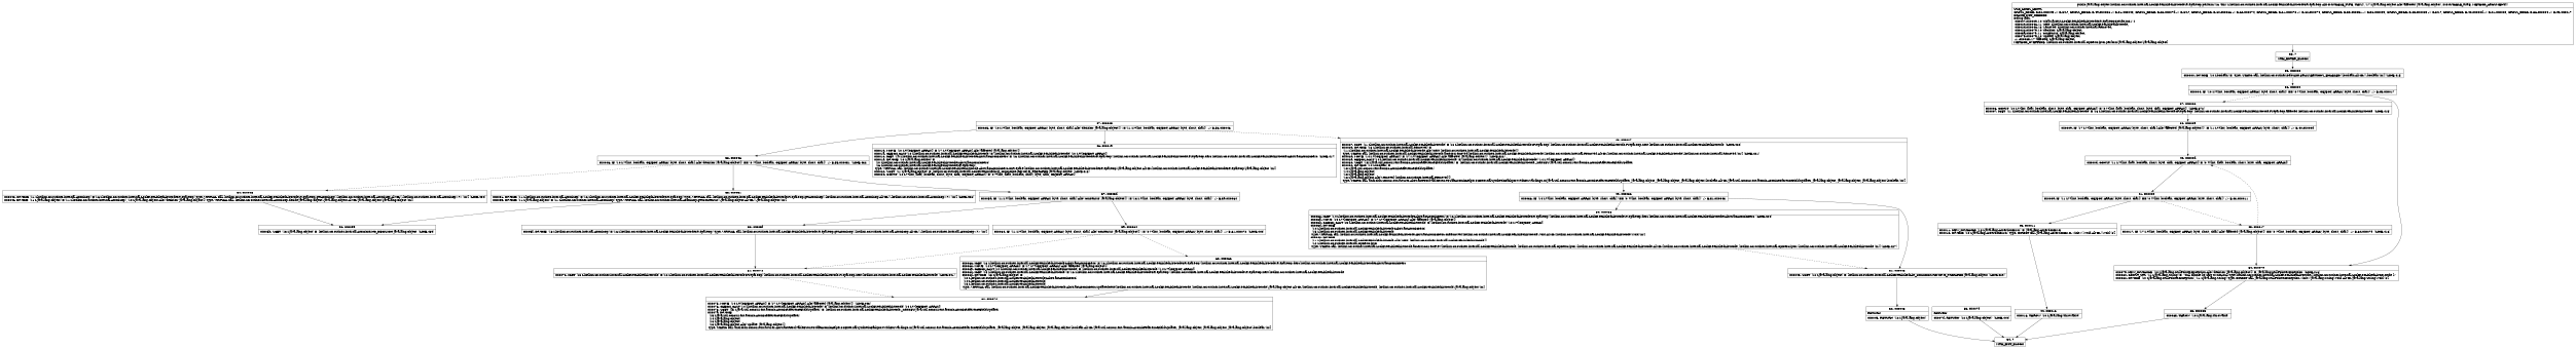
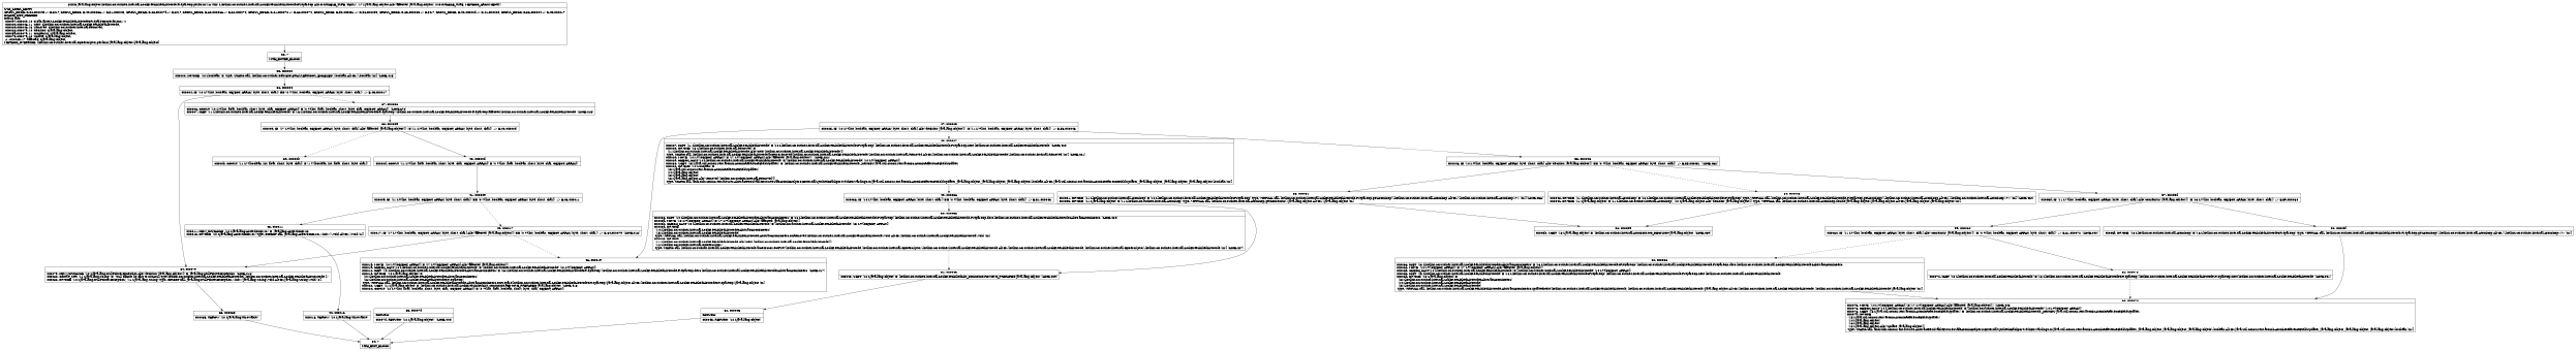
  digraph {
    node [shape=record]
    n1 [label="{33\:\ ?|MTH_ENTER_BLOCK\l}"]
    n2 [label="{35\:\ 0x0000|0x0000: INVOKE  (r0 I:boolean) =  type: STATIC call: kotlinx.coroutines.DebugKt.getASSERTIONS_ENABLED():boolean A[MD:():boolean (m)] (LINE:415)\l}"]
    n3 [label="{36\:\ 0x0004|0x0004: IF  (r0 I:??[int, boolean, OBJECT, ARRAY, byte, short, char]) == (0 ??[int, boolean, OBJECT, ARRAY, byte, short, char])  \-\> B:45:0x0017 \l}"]
    n4 [label="{37\:\ 0x0006|0x0006: CONST  (r0 I:??[int, float, boolean, short, byte, char, OBJECT, ARRAY]) = (0 ??[int, float, boolean, short, byte, char, OBJECT, ARRAY])  (LINE:672)\l0x0007: IGET  (r1 I:kotlinx.coroutines.internal.LockFreeLinkedListNode) = (r6 I:kotlinx.coroutines.internal.LockFreeLinkedListNode$PrepareOp) kotlinx.coroutines.internal.LockFreeLinkedListNode.PrepareOp.affected kotlinx.coroutines.internal.LockFreeLinkedListNode  (LINE:415)\l}"]
    n5 [label="{64\:\ 0x007e|0x007e: NEW_INSTANCE  (r0 I:java.lang.NullPointerException A[D('decision' java.lang.Object)]) =  java.lang.NullPointerException  (LINE:416)\l0x0080: CONST_STR  (r1 I:java.lang.String) =  \"null cannot be cast to non\-null type kotlinx.coroutines.internal.LockFreeLinkedListNode\{ kotlinx.coroutines.internal.LockFreeLinkedListKt.Node \}\" \l0x0082: INVOKE  (r0 I:java.lang.NullPointerException), (r1 I:java.lang.String) type: DIRECT call: java.lang.NullPointerException.\<init\>(java.lang.String):void A[MD:(java.lang.String):void (c)]\l}"]
    n6 [label="{38\:\ 0x0009|0x0009: IF  (r7 I:??[int, boolean, OBJECT, ARRAY, byte, short, char] A[D('affected' java.lang.Object)]) != (r1 I:??[int, boolean, OBJECT, ARRAY, byte, short, char])  \-\> B:40:0x000d \l}"]
    n7 [label="{45\:\ 0x0017|0x0017: IF  (r7 I:??[int, boolean, OBJECT, ARRAY, byte, short, char] A[D('affected' java.lang.Object)]) == (0 ??[int, boolean, OBJECT, ARRAY, byte, short, char])  \-\> B:64:0x007e  (LINE:416)\l}"]
    n8 [label="{46\:\ 0x0019|0x0019: MOVE  (r0 I:??[OBJECT, ARRAY]) = (r7 I:??[OBJECT, ARRAY] A[D('affected' java.lang.Object)]) \l0x001a: CHECK_CAST (r0 I:kotlinx.coroutines.internal.LockFreeLinkedListNode) = (kotlinx.coroutines.internal.LockFreeLinkedListNode) (r0 I:??[OBJECT, ARRAY]) \l0x001c: IGET  (r0 I:kotlinx.coroutines.internal.LockFreeLinkedListNode$AbstractAtomicDesc) = (r6 I:kotlinx.coroutines.internal.LockFreeLinkedListNode$PrepareOp) kotlinx.coroutines.internal.LockFreeLinkedListNode.PrepareOp.desc kotlinx.coroutines.internal.LockFreeLinkedListNode$AbstractAtomicDesc  (LINE:417)\l0x001e: INVOKE  (r0 I:java.lang.Object) = \l  (r0 I:kotlinx.coroutines.internal.LockFreeLinkedListNode$AbstractAtomicDesc)\l  (r6 I:kotlinx.coroutines.internal.LockFreeLinkedListNode$PrepareOp)\l type: VIRTUAL call: kotlinx.coroutines.internal.LockFreeLinkedListNode.AbstractAtomicDesc.onPrepare(kotlinx.coroutines.internal.LockFreeLinkedListNode$PrepareOp):java.lang.Object A[MD:(kotlinx.coroutines.internal.LockFreeLinkedListNode$PrepareOp):java.lang.Object (m)]\l0x0022: SGET  (r1 I:java.lang.Object) =  kotlinx.coroutines.internal.LockFreeLinkedList_commonKt.REMOVE_PREPARED java.lang.Object  (LINE:418)\l0x0024: CONST  (r2 I:??[int, float, boolean, short, byte, char, OBJECT, ARRAY]) = (0 ??[int, float, boolean, short, byte, char, OBJECT, ARRAY]) \l}"]
+   n9 [label="{39\:\ 0x000b|0x000b: CONST  (r1 I:??[boolean, int, float, short, byte, char]) = (1 ??[boolean, int, float, short, byte, char]) \l}"]
    n10 [label="{40\:\ 0x000d|0x000d: CONST  (r1 I:??[int, float, boolean, short, byte, char, OBJECT, ARRAY]) = (0 ??[int, float, boolean, short, byte, char, OBJECT, ARRAY]) \l}"]
    n11 [label="{41\:\ 0x000e|0x000e: IF  (r1 I:??[int, boolean, OBJECT, ARRAY, byte, short, char]) == (0 ??[int, boolean, OBJECT, ARRAY, byte, short, char])  \-\> B:43:0x0011 \l}"]
    n12 [label="{43\:\ 0x0011|0x0011: NEW_INSTANCE  (r0 I:java.lang.AssertionError) =  java.lang.AssertionError \l0x0013: INVOKE  (r0 I:java.lang.AssertionError) type: DIRECT call: java.lang.AssertionError.\<init\>():void A[MD:():void (c)]\l}"]
    n13 [label="{44\:\ 0x0016|0x0016: THROW  (r0 I:java.lang.Throwable) \l}"]
    n14 [label="{34\:\ ?|MTH_EXIT_BLOCK\l}"]
    n15 [label="{65\:\ 0x0085|0x0085: THROW  (r0 I:java.lang.Throwable) \l}"]
    n16 [label="{47\:\ 0x0025|0x0025: IF  (r0 I:??[int, boolean, OBJECT, ARRAY, byte, short, char] A[D('decision' java.lang.Object)]) != (r1 I:??[int, boolean, OBJECT, ARRAY, byte, short, char])  \-\> B:53:0x0046 \l}"]
    n17 [label="{48\:\ 0x0027|0x0027: IGET  (r1 I:kotlinx.coroutines.internal.LockFreeLinkedListNode) = (r6 I:kotlinx.coroutines.internal.LockFreeLinkedListNode$PrepareOp) kotlinx.coroutines.internal.LockFreeLinkedListNode.PrepareOp.next kotlinx.coroutines.internal.LockFreeLinkedListNode  (LINE:420)\l0x0029: INVOKE  (r3 I:kotlinx.coroutines.internal.Removed) = \l  (r1 I:kotlinx.coroutines.internal.LockFreeLinkedListNode A[D('next' kotlinx.coroutines.internal.LockFreeLinkedListNode)])\l type: STATIC call: kotlinx.coroutines.internal.LockFreeLinkedListNode.access$removed(kotlinx.coroutines.internal.LockFreeLinkedListNode):kotlinx.coroutines.internal.Removed A[MD:(kotlinx.coroutines.internal.LockFreeLinkedListNode):kotlinx.coroutines.internal.Removed (m)] (LINE:421)\l0x002d: MOVE  (r4 I:??[OBJECT, ARRAY]) = (r7 I:??[OBJECT, ARRAY] A[D('affected' java.lang.Object)])  (LINE:422)\l0x002e: CHECK_CAST (r4 I:kotlinx.coroutines.internal.LockFreeLinkedListNode) = (kotlinx.coroutines.internal.LockFreeLinkedListNode) (r4 I:??[OBJECT, ARRAY]) \l0x0030: SGET  (r5 I:java.util.concurrent.atomic.AtomicReferenceFieldUpdater) =  kotlinx.coroutines.internal.LockFreeLinkedListNode._next$FU java.util.concurrent.atomic.AtomicReferenceFieldUpdater \l0x0032: INVOKE  (r4 I:boolean) = \l  (r5 I:java.util.concurrent.atomic.AtomicReferenceFieldUpdater)\l  (r4 I:java.lang.Object)\l  (r3 I:java.lang.Object)\l  (r3 I:java.lang.Object A[D('removed' kotlinx.coroutines.internal.Removed)])\l type: STATIC call: androidx.concurrent.futures.AbstractResolvableFuture$SafeAtomicHelper$$ExternalSyntheticBackportWithForwarding0.m(java.util.concurrent.atomic.AtomicReferenceFieldUpdater, java.lang.Object, java.lang.Object, java.lang.Object):boolean A[MD:(java.util.concurrent.atomic.AtomicReferenceFieldUpdater, java.lang.Object, java.lang.Object, java.lang.Object):boolean (m)]\l}"]
    n18 [label="{53\:\ 0x0046|0x0046: IF  (r0 I:??[int, boolean, OBJECT, ARRAY, byte, short, char] A[D('decision' java.lang.Object)]) == (0 ??[int, boolean, OBJECT, ARRAY, byte, short, char])  \-\> B:55:0x0051  (LINE:432)\l}"]
    n19 [label="{49\:\ 0x0036|0x0036: IF  (r4 I:??[int, boolean, OBJECT, ARRAY, byte, short, char]) == (0 ??[int, boolean, OBJECT, ARRAY, byte, short, char])  \-\> B:51:0x0043 \l}"]
    n20 [label="{54\:\ 0x0048|0x0048: INVOKE  (r1 I:kotlinx.coroutines.internal.AtomicOp) = (r6 I:kotlinx.coroutines.internal.LockFreeLinkedListNode$PrepareOp) type: VIRTUAL call: kotlinx.coroutines.internal.LockFreeLinkedListNode.PrepareOp.getAtomicOp():kotlinx.coroutines.internal.AtomicOp A[MD:():kotlinx.coroutines.internal.AtomicOp\<?\> (m)] (LINE:434)\l0x004c: INVOKE  (r1 I:java.lang.Object) = (r1 I:kotlinx.coroutines.internal.AtomicOp), (r0 I:java.lang.Object A[D('decision' java.lang.Object)]) type: VIRTUAL call: kotlinx.coroutines.internal.AtomicOp.decide(java.lang.Object):java.lang.Object A[MD:(java.lang.Object):java.lang.Object (m)]\l}"]
    n21 [label="{55\:\ 0x0051|0x0051: INVOKE  (r1 I:kotlinx.coroutines.internal.AtomicOp) = (r6 I:kotlinx.coroutines.internal.LockFreeLinkedListNode$PrepareOp) type: VIRTUAL call: kotlinx.coroutines.internal.LockFreeLinkedListNode.PrepareOp.getAtomicOp():kotlinx.coroutines.internal.AtomicOp A[MD:():kotlinx.coroutines.internal.AtomicOp\<?\> (m)] (LINE:436)\l0x0055: INVOKE  (r1 I:java.lang.Object) = (r1 I:kotlinx.coroutines.internal.AtomicOp) type: VIRTUAL call: kotlinx.coroutines.internal.AtomicOp.getConsensus():java.lang.Object A[MD:():java.lang.Object (m)]\l}"]
    n22 [label="{57\:\ 0x005d|0x005d: IF  (r1 I:??[int, boolean, OBJECT, ARRAY, byte, short, char] A[D('consensus' java.lang.Object)]) != (r3 I:??[int, boolean, OBJECT, ARRAY, byte, short, char])  \-\> B:59:0x0064 \l}"]
    n23 [label="{50\:\ 0x0038|0x0038: IGET  (r4 I:kotlinx.coroutines.internal.LockFreeLinkedListNode$AbstractAtomicDesc) = (r6 I:kotlinx.coroutines.internal.LockFreeLinkedListNode$PrepareOp) kotlinx.coroutines.internal.LockFreeLinkedListNode.PrepareOp.desc kotlinx.coroutines.internal.LockFreeLinkedListNode$AbstractAtomicDesc  (LINE:424)\l0x003a: MOVE  (r5 I:??[OBJECT, ARRAY]) = (r7 I:??[OBJECT, ARRAY] A[D('affected' java.lang.Object)]) \l0x003b: CHECK_CAST (r5 I:kotlinx.coroutines.internal.LockFreeLinkedListNode) = (kotlinx.coroutines.internal.LockFreeLinkedListNode) (r5 I:??[OBJECT, ARRAY]) \l0x003d: INVOKE  \l  (r4 I:kotlinx.coroutines.internal.LockFreeLinkedListNode$AbstractAtomicDesc)\l  (r5 I:kotlinx.coroutines.internal.LockFreeLinkedListNode)\l type: VIRTUAL call: kotlinx.coroutines.internal.LockFreeLinkedListNode.AbstractAtomicDesc.onRemoved(kotlinx.coroutines.internal.LockFreeLinkedListNode):void A[MD:(kotlinx.coroutines.internal.LockFreeLinkedListNode):void (m)]\l0x0040: INVOKE  \l  (r1 I:kotlinx.coroutines.internal.LockFreeLinkedListNode A[D('next' kotlinx.coroutines.internal.LockFreeLinkedListNode)])\l  (r2 I:kotlinx.coroutines.internal.OpDescriptor)\l type: STATIC call: kotlinx.coroutines.internal.LockFreeLinkedListNode.access$correctPrev(kotlinx.coroutines.internal.LockFreeLinkedListNode, kotlinx.coroutines.internal.OpDescriptor):kotlinx.coroutines.internal.LockFreeLinkedListNode A[MD:(kotlinx.coroutines.internal.LockFreeLinkedListNode, kotlinx.coroutines.internal.OpDescriptor):kotlinx.coroutines.internal.LockFreeLinkedListNode (m)] (LINE:427)\l}"]
    n24 [label="{51\:\ 0x0043|0x0043: SGET  (r2 I:java.lang.Object) =  kotlinx.coroutines.internal.LockFreeLinkedList_commonKt.REMOVE_PREPARED java.lang.Object  (LINE:429)\l}"]
    n25 [label="{52\:\ 0x0045|RETURN\l|0x0045: RETURN  (r2 I:java.lang.Object) \l}"]
    n26 [label="{56\:\ 0x0059|0x005b: SGET  (r3 I:java.lang.Object) =  kotlinx.coroutines.internal.AtomicKt.NO_DECISION java.lang.Object  (LINE:439)\l}"]
    n27 [label="{58\:\ 0x005f|0x005f: INVOKE  (r3 I:kotlinx.coroutines.internal.AtomicOp) = (r6 I:kotlinx.coroutines.internal.LockFreeLinkedListNode$PrepareOp) type: VIRTUAL call: kotlinx.coroutines.internal.LockFreeLinkedListNode.PrepareOp.getAtomicOp():kotlinx.coroutines.internal.AtomicOp A[MD:():kotlinx.coroutines.internal.AtomicOp\<?\> (m)]\l}"]
    n28 [label="{59\:\ 0x0064|0x0064: IF  (r1 I:??[int, boolean, OBJECT, ARRAY, byte, short, char] A[D('consensus' java.lang.Object)]) != (0 ??[int, boolean, OBJECT, ARRAY, byte, short, char])  \-\> B:61:0x0072  (LINE:440)\l}"]
    n29 [label="{62\:\ 0x0074|0x0075: MOVE  (r4 I:??[OBJECT, ARRAY]) = (r7 I:??[OBJECT, ARRAY] A[D('affected' java.lang.Object)])  (LINE:443)\l0x0076: CHECK_CAST (r4 I:kotlinx.coroutines.internal.LockFreeLinkedListNode) = (kotlinx.coroutines.internal.LockFreeLinkedListNode) (r4 I:??[OBJECT, ARRAY]) \l0x0078: SGET  (r5 I:java.util.concurrent.atomic.AtomicReferenceFieldUpdater) =  kotlinx.coroutines.internal.LockFreeLinkedListNode._next$FU java.util.concurrent.atomic.AtomicReferenceFieldUpdater \l0x007a: INVOKE  \l  (r5 I:java.util.concurrent.atomic.AtomicReferenceFieldUpdater)\l  (r4 I:java.lang.Object)\l  (r6 I:java.lang.Object)\l  (r3 I:java.lang.Object A[D('update' java.lang.Object)])\l type: STATIC call: androidx.concurrent.futures.AbstractResolvableFuture$SafeAtomicHelper$$ExternalSyntheticBackportWithForwarding0.m(java.util.concurrent.atomic.AtomicReferenceFieldUpdater, java.lang.Object, java.lang.Object, java.lang.Object):boolean A[MD:(java.util.concurrent.atomic.AtomicReferenceFieldUpdater, java.lang.Object, java.lang.Object, java.lang.Object):boolean (m)]\l}"]
    n30 [label="{60\:\ 0x0066|0x0066: IGET  (r3 I:kotlinx.coroutines.internal.LockFreeLinkedListNode$AbstractAtomicDesc) = (r6 I:kotlinx.coroutines.internal.LockFreeLinkedListNode$PrepareOp) kotlinx.coroutines.internal.LockFreeLinkedListNode.PrepareOp.desc kotlinx.coroutines.internal.LockFreeLinkedListNode$AbstractAtomicDesc \l0x0068: MOVE  (r4 I:??[OBJECT, ARRAY]) = (r7 I:??[OBJECT, ARRAY] A[D('affected' java.lang.Object)]) \l0x0069: CHECK_CAST (r4 I:kotlinx.coroutines.internal.LockFreeLinkedListNode) = (kotlinx.coroutines.internal.LockFreeLinkedListNode) (r4 I:??[OBJECT, ARRAY]) \l0x006b: IGET  (r5 I:kotlinx.coroutines.internal.LockFreeLinkedListNode) = (r6 I:kotlinx.coroutines.internal.LockFreeLinkedListNode$PrepareOp) kotlinx.coroutines.internal.LockFreeLinkedListNode.PrepareOp.next kotlinx.coroutines.internal.LockFreeLinkedListNode \l0x006d: INVOKE  (r3 I:java.lang.Object) = \l  (r3 I:kotlinx.coroutines.internal.LockFreeLinkedListNode$AbstractAtomicDesc)\l  (r4 I:kotlinx.coroutines.internal.LockFreeLinkedListNode)\l  (r5 I:kotlinx.coroutines.internal.LockFreeLinkedListNode)\l type: VIRTUAL call: kotlinx.coroutines.internal.LockFreeLinkedListNode.AbstractAtomicDesc.updatedNext(kotlinx.coroutines.internal.LockFreeLinkedListNode, kotlinx.coroutines.internal.LockFreeLinkedListNode):java.lang.Object A[MD:(kotlinx.coroutines.internal.LockFreeLinkedListNode, kotlinx.coroutines.internal.LockFreeLinkedListNode):java.lang.Object (m)]\l}"]
    n31 [label="{61\:\ 0x0072|0x0072: IGET  (r3 I:kotlinx.coroutines.internal.LockFreeLinkedListNode) = (r6 I:kotlinx.coroutines.internal.LockFreeLinkedListNode$PrepareOp) kotlinx.coroutines.internal.LockFreeLinkedListNode.PrepareOp.next kotlinx.coroutines.internal.LockFreeLinkedListNode  (LINE:441)\l}"]
    n32 [label="{63\:\ 0x007d|RETURN\l|0x007d: RETURN  (r2 I:java.lang.Object)  (LINE:444)\l}"]
    n33 [label="{public java.lang.Object kotlinx.coroutines.internal.LockFreeLinkedListNode.PrepareOp.perform((r6 'this' I:kotlinx.coroutines.internal.LockFreeLinkedListNode$PrepareOp A[IMMUTABLE_TYPE, THIS]), (r7 I:java.lang.Object A[D('affected' java.lang.Object), IMMUTABLE_TYPE, METHOD_ARGUMENT]))  | USE_LINES_HINTS\lCROSS_EDGE: B:52:0x0045 \-\> B:34:?, CROSS_EDGE: B:49:0x0036 \-\> B:51:0x0043, CROSS_EDGE: B:63:0x007d \-\> B:34:?, CROSS_EDGE: B:60:0x0066 \-\> B:62:0x0074, CROSS_EDGE: B:61:0x0072 \-\> B:62:0x0074, CROSS_EDGE: B:55:0x0051 \-\> B:56:0x0059, CROSS_EDGE: B:65:0x0085 \-\> B:34:?, CROSS_EDGE: B:40:0x000d \-\> B:41:0x000e, CROSS_EDGE: B:36:0x0004 \-\> B:45:0x0017\lINLINE_NOT_NEEDED\lDebug Info:\l  0x0007\-0x000e: r0 '$i$a$\-assert\-LockFreeLinkedListNode$PrepareOp$perform$1' I\l  0x0029\-0x0046: r1 'next' Lkotlinx\/coroutines\/internal\/LockFreeLinkedListNode;\l  0x002d\-0x0046: r3 'removed' Lkotlinx\/coroutines\/internal\/Removed;\l  0x0022\-0x007e: r0 'decision' Ljava\/lang\/Object;\l  0x005a\-0x007e: r1 'consensus' Ljava\/lang\/Object;\l  0x0075\-0x007e: r3 'update' Ljava\/lang\/Object;\l  \-1 \-0x0085: r7 'affected' Ljava\/lang\/Object;\lMETHOD_OVERRIDE: [kotlinx.coroutines.internal.OpDescriptor.perform(java.lang.Object):java.lang.Object]\l}"]
    n1 -> n2
    n2 -> n3
    n3 -> n4 [style=dashed]
    n3 -> n5
    n4 -> n6
    n5 -> n15
+   n6 -> n9 [style=dashed]
    n6 -> n10
    n7 -> n5
-   n7 -> n10 [style=dashed]
+   n7 -> n8 [style=dashed]
    n10 -> n11
    n11 -> n7 [style=dashed]
    n11 -> n12
    n12 -> n13
    n13 -> n14
    n15 -> n14
    n16 -> n8
    n16 -> n17 [style=dashed]
    n16 -> n18
    n17 -> n19
    n18 -> n20 [style=dashed]
    n18 -> n21
    n18 -> n22
    n19 -> n23 [style=solid]
    n19 -> n24
    n20 -> n26
    n21 -> n26
    n22 -> n27 [style=solid]
    n22 -> n28
    n23 -> n24 [style=dashed]
    n24 -> n25
    n25 -> n14
-   n27 -> n31
+   n27 -> n29
    n28 -> n30 [style=dashed]
-   n28 -> n31 [style=dashed]
+   n28 -> n31
    n30 -> n29
    n31 -> n29 [style=dashed]
    n32 -> n14
    n33 -> n1
  }
